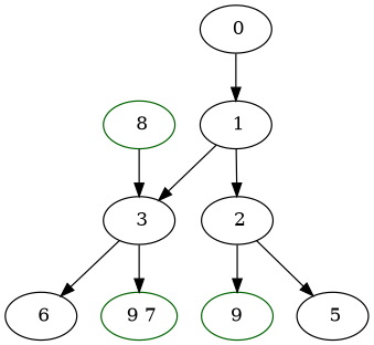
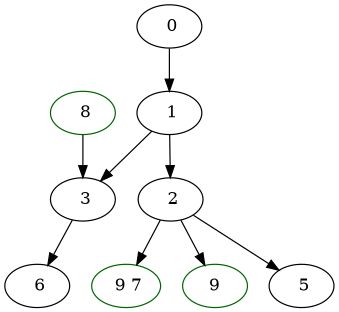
  digraph {
    node [color=black]
    " 0"
    " 1"
    " 3"
    " 2"
    " 6"
    " 9 7" [color=darkgreen]
    n7 [color=darkgreen label=9]
    " 5"
    " 8" [color=darkgreen]
    " 0" -> " 1"
    " 1" -> " 3"
    " 1" -> " 2"
    " 3" -> " 6"
-   " 3" -> " 9 7"
+   " 2" -> " 9 7"
    " 2" -> n7
    " 2" -> " 5"
    " 8" -> " 3"
  }
